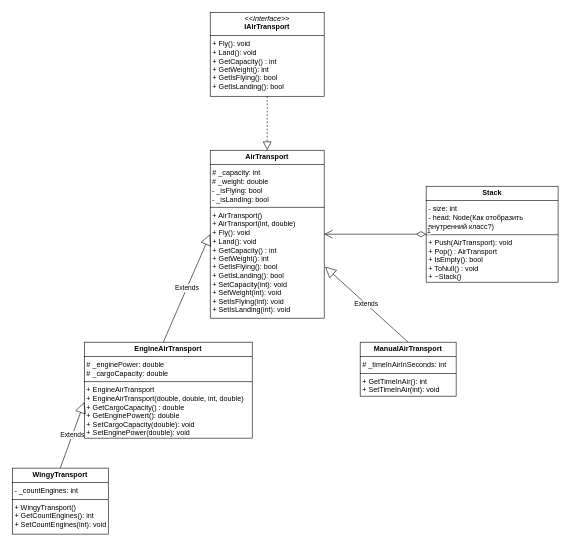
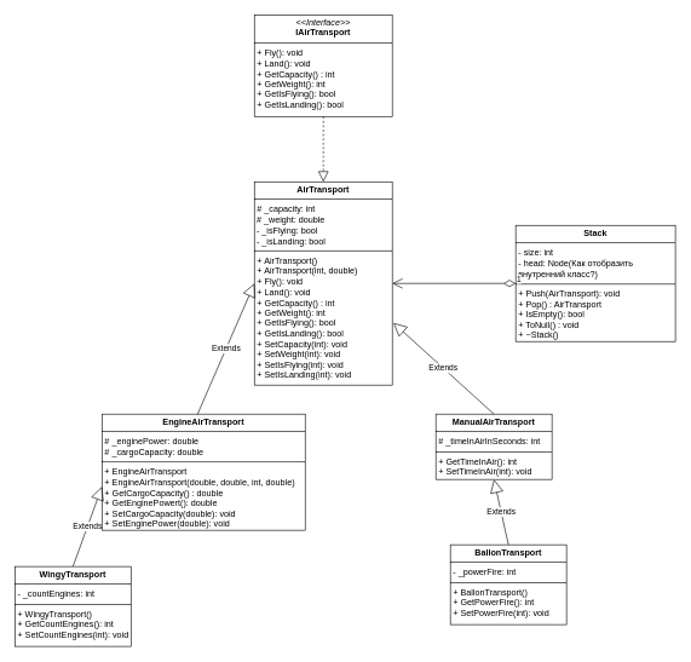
  <mxCell id="0" />
  <mxCell id="1" parent="0" />
  <mxCell id="2" value="&lt;p style=&quot;margin:0px;margin-top:4px;text-align:center;&quot;&gt;&lt;i&gt;&amp;lt;&amp;lt;Interface&amp;gt;&amp;gt;&lt;/i&gt;&lt;br&gt;&lt;b&gt;IAirTransport&lt;/b&gt;&lt;/p&gt;&lt;hr size=&quot;1&quot; style=&quot;border-style:solid;&quot;&gt;&lt;p style=&quot;margin:0px;margin-left:4px;&quot;&gt;+ Fly(): void&lt;br&gt;+ Land(): void&lt;/p&gt;&lt;p style=&quot;margin:0px;margin-left:4px;&quot;&gt;+ GetCapacity() : int&lt;/p&gt;&lt;p style=&quot;margin:0px;margin-left:4px;&quot;&gt;+ GetWeight(): int&lt;/p&gt;&lt;p style=&quot;margin:0px;margin-left:4px;&quot;&gt;+ GetIsFlying(): bool&lt;/p&gt;&lt;p style=&quot;margin:0px;margin-left:4px;&quot;&gt;+ GetIsLanding(): bool&lt;/p&gt;" style="verticalAlign=top;align=left;overflow=fill;html=1;whiteSpace=wrap;" parent="1" vertex="1"><mxGeometry x="350" y="20" width="190" height="140" as="geometry" /></mxCell>
  <mxCell id="3" value="&lt;p style=&quot;margin:0px;margin-top:4px;text-align:center;&quot;&gt;&lt;b&gt;AirTransport&lt;/b&gt;&lt;/p&gt;&lt;hr size=&quot;1&quot; style=&quot;border-style:solid;&quot;&gt;&lt;p style=&quot;margin:0px;margin-left:4px;&quot;&gt;# _capacity: int&lt;/p&gt;&amp;nbsp;# _weight: double&lt;div&gt;&amp;nbsp;- _isFlying: bool&lt;/div&gt;&lt;div&gt;&amp;nbsp;- _isLanding: bool&lt;br&gt;&lt;hr size=&quot;1&quot; style=&quot;border-style:solid;&quot;&gt;&lt;p style=&quot;margin: 0px 0px 0px 4px;&quot;&gt;+ AirTransport()&lt;/p&gt;&lt;p style=&quot;margin: 0px 0px 0px 4px;&quot;&gt;+ AirTransport(int, double)&lt;/p&gt;&lt;p style=&quot;margin: 0px 0px 0px 4px;&quot;&gt;+ Fly(): void&lt;br&gt;+ Land(): void&lt;/p&gt;&lt;p style=&quot;margin: 0px 0px 0px 4px;&quot;&gt;+ GetCapacity() : int&lt;/p&gt;&lt;p style=&quot;margin: 0px 0px 0px 4px;&quot;&gt;+ GetWeight(): int&lt;/p&gt;&lt;p style=&quot;margin: 0px 0px 0px 4px;&quot;&gt;+ GetIsFlying(): bool&lt;/p&gt;&lt;p style=&quot;margin: 0px 0px 0px 4px;&quot;&gt;+ GetIsLanding(): bool&lt;/p&gt;&lt;p style=&quot;margin: 0px 0px 0px 4px;&quot;&gt;+ SetCapacity(int): void&lt;/p&gt;&lt;p style=&quot;margin: 0px 0px 0px 4px;&quot;&gt;+ SetWeight(int): void&lt;/p&gt;&lt;p style=&quot;margin: 0px 0px 0px 4px;&quot;&gt;+ SetIsFlying(int): void&lt;/p&gt;&lt;p style=&quot;margin: 0px 0px 0px 4px;&quot;&gt;+ SetIsLanding(int): void&lt;/p&gt;&lt;/div&gt;" style="verticalAlign=top;align=left;overflow=fill;html=1;whiteSpace=wrap;" parent="1" vertex="1"><mxGeometry x="350" y="250" width="190" height="280" as="geometry" /></mxCell>
  <mxCell id="4" value="" style="endArrow=block;dashed=1;endFill=0;endSize=12;html=1;rounded=0;exitX=0.5;exitY=1;exitDx=0;exitDy=0;entryX=0.5;entryY=0;entryDx=0;entryDy=0;" parent="1" source="2" target="3" edge="1"><mxGeometry width="160" relative="1" as="geometry"><mxPoint x="130" y="190" as="sourcePoint" /><mxPoint x="550" y="190" as="targetPoint" /></mxGeometry></mxCell>
  <mxCell id="5" value="&lt;p style=&quot;margin:0px;margin-top:4px;text-align:center;&quot;&gt;&lt;b&gt;EngineAirTransport&lt;/b&gt;&lt;/p&gt;&lt;hr size=&quot;1&quot; style=&quot;border-style:solid;&quot;&gt;&lt;p style=&quot;margin:0px;margin-left:4px;&quot;&gt;# _enginePower: double&lt;/p&gt;&lt;p style=&quot;margin:0px;margin-left:4px;&quot;&gt;# _cargoCapacity: double&lt;/p&gt;&lt;hr size=&quot;1&quot; style=&quot;border-style:solid;&quot;&gt;&lt;p style=&quot;margin: 0px 0px 0px 4px;&quot;&gt;+&amp;nbsp;&lt;span style=&quot;background-color: initial; text-align: center;&quot;&gt;EngineAirTransport&lt;/span&gt;&lt;/p&gt;&lt;p style=&quot;margin: 0px 0px 0px 4px;&quot;&gt;&lt;span style=&quot;background-color: initial; text-align: center;&quot;&gt;+&amp;nbsp;&lt;/span&gt;&lt;span style=&quot;text-align: center; background-color: initial;&quot;&gt;EngineAirTransport(double, double, int, double)&lt;/span&gt;&lt;/p&gt;&lt;p style=&quot;margin: 0px 0px 0px 4px;&quot;&gt;+ GetCargoCapacity() : double&lt;/p&gt;&lt;p style=&quot;margin: 0px 0px 0px 4px;&quot;&gt;+ GetEnginePowert(): double&lt;/p&gt;&lt;p style=&quot;margin: 0px 0px 0px 4px;&quot;&gt;+ SetCargoCapacity(double): void&lt;/p&gt;&lt;p style=&quot;margin: 0px 0px 0px 4px;&quot;&gt;+ SetEnginePower(double): void&lt;/p&gt;" style="verticalAlign=top;align=left;overflow=fill;html=1;whiteSpace=wrap;" parent="1" vertex="1"><mxGeometry x="140" y="570" width="280" height="160" as="geometry" /></mxCell>
  <mxCell id="6" value="Extends" style="endArrow=block;endSize=16;endFill=0;html=1;rounded=0;exitX=0.5;exitY=0;exitDx=0;exitDy=0;entryX=0;entryY=0.625;entryDx=0;entryDy=0;entryPerimeter=0;" parent="1" source="9" target="5" edge="1"><mxGeometry width="160" relative="1" as="geometry"><mxPoint x="370" y="790" as="sourcePoint" /><mxPoint x="130" y="750" as="targetPoint" /></mxGeometry></mxCell>
  <mxCell id="7" value="&lt;p style=&quot;margin:0px;margin-top:4px;text-align:center;&quot;&gt;&lt;b&gt;ManualAirTransport&lt;/b&gt;&lt;/p&gt;&lt;hr size=&quot;1&quot; style=&quot;border-style:solid;&quot;&gt;&lt;p style=&quot;margin:0px;margin-left:4px;&quot;&gt;# _timeInAirInSeconds: int&lt;/p&gt;&lt;hr size=&quot;1&quot; style=&quot;border-style:solid;&quot;&gt;&lt;p style=&quot;margin: 0px 0px 0px 4px;&quot;&gt;+ GetTimeInAir(): int&lt;/p&gt;&lt;p style=&quot;margin: 0px 0px 0px 4px;&quot;&gt;+ SetTimeInAir(int): void&lt;/p&gt;" style="verticalAlign=top;align=left;overflow=fill;html=1;whiteSpace=wrap;" parent="1" vertex="1"><mxGeometry x="600" y="570" width="160" height="90" as="geometry" /></mxCell>
  <mxCell id="8" value="Extends" style="endArrow=block;endSize=16;endFill=0;html=1;rounded=0;entryX=1.008;entryY=0.694;entryDx=0;entryDy=0;exitX=0.5;exitY=0;exitDx=0;exitDy=0;entryPerimeter=0;" parent="1" source="7" target="3" edge="1"><mxGeometry width="160" relative="1" as="geometry"><mxPoint x="660" y="540" as="sourcePoint" /><mxPoint x="860" y="430" as="targetPoint" /></mxGeometry></mxCell>
  <mxCell id="9" value="&lt;p style=&quot;margin:0px;margin-top:4px;text-align:center;&quot;&gt;&lt;b&gt;WingyTransport&lt;/b&gt;&lt;br&gt;&lt;/p&gt;&lt;hr size=&quot;1&quot; style=&quot;border-style:solid;&quot;&gt;&lt;p style=&quot;margin:0px;margin-left:4px;&quot;&gt;- _countEngines: int&lt;/p&gt;&lt;hr size=&quot;1&quot; style=&quot;border-style:solid;&quot;&gt;&lt;p style=&quot;margin: 0px 0px 0px 4px;&quot;&gt;+&amp;nbsp;&lt;span style=&quot;background-color: initial; text-align: center;&quot;&gt;WingyTransport()&lt;/span&gt;&lt;/p&gt;&lt;p style=&quot;margin: 0px 0px 0px 4px;&quot;&gt;+ GetCountEngines(): int&lt;/p&gt;&lt;p style=&quot;margin: 0px 0px 0px 4px;&quot;&gt;+ SetCountEngines(int): void&lt;/p&gt;" style="verticalAlign=top;align=left;overflow=fill;html=1;whiteSpace=wrap;" parent="1" vertex="1"><mxGeometry y="780" width="160" height="110" as="geometry" x="20" /></mxCell>
  <mxCell id="10" value="Extends" style="endArrow=block;endSize=16;endFill=0;html=1;rounded=0;entryX=0;entryY=0.5;entryDx=0;entryDy=0;exitX=0.47;exitY=0.002;exitDx=0;exitDy=0;exitPerimeter=0;" parent="1" source="5" target="3" edge="1"><mxGeometry width="160" relative="1" as="geometry"><mxPoint x="298" y="551" as="sourcePoint" /><mxPoint x="140" y="425" as="targetPoint" /></mxGeometry></mxCell>
+ <mxCell id="11" value="&lt;p style=&quot;margin:0px;margin-top:4px;text-align:center;&quot;&gt;&lt;b&gt;BallonTransport&lt;/b&gt;&lt;br&gt;&lt;/p&gt;&lt;hr size=&quot;1&quot; style=&quot;border-style:solid;&quot;&gt;&lt;p style=&quot;margin:0px;margin-left:4px;&quot;&gt;- _powerFire: int&lt;/p&gt;&lt;hr size=&quot;1&quot; style=&quot;border-style:solid;&quot;&gt;&lt;p style=&quot;margin: 0px 0px 0px 4px;&quot;&gt;&lt;span style=&quot;background-color: initial;&quot;&gt;+&amp;nbsp;&lt;/span&gt;&lt;span style=&quot;background-color: initial; text-align: left;&quot;&gt;BallonTransport()&lt;/span&gt;&lt;br&gt;&lt;/p&gt;&lt;p style=&quot;margin: 0px 0px 0px 4px;&quot;&gt;+ GetPowerFire(): int&lt;/p&gt;&lt;p style=&quot;margin: 0px 0px 0px 4px;&quot;&gt;+ SetPowerFire(int): void&lt;/p&gt;" style="verticalAlign=top;align=left;overflow=fill;html=1;whiteSpace=wrap;" parent="1" vertex="1"><mxGeometry x="620" y="750" width="160" height="110" as="geometry" /></mxCell>
+ <mxCell id="12" value="Extends" style="endArrow=block;endSize=16;endFill=0;html=1;rounded=0;exitX=0.5;exitY=0;exitDx=0;exitDy=0;entryX=0.5;entryY=1;entryDx=0;entryDy=0;" parent="1" source="11" target="7" edge="1"><mxGeometry width="160" relative="1" as="geometry"><mxPoint x="610" y="750" as="sourcePoint" /><mxPoint x="530" y="620" as="targetPoint" /></mxGeometry></mxCell>
  <mxCell id="13" value="&lt;p style=&quot;margin:0px;margin-top:4px;text-align:center;&quot;&gt;&lt;b&gt;Stack&lt;/b&gt;&lt;/p&gt;&lt;hr size=&quot;1&quot; style=&quot;border-style:solid;&quot;&gt;&lt;p style=&quot;margin:0px;margin-left:4px;&quot;&gt;- size: int&lt;/p&gt;&lt;p style=&quot;margin:0px;margin-left:4px;&quot;&gt;- head: Node(Как отобразить внутренний класс?)&lt;/p&gt;&lt;hr size=&quot;1&quot; style=&quot;border-style:solid;&quot;&gt;&lt;p style=&quot;margin: 0px 0px 0px 4px;&quot;&gt;+ Push(AirTransport): void&lt;/p&gt;&lt;p style=&quot;margin: 0px 0px 0px 4px;&quot;&gt;+ Pop() : AirTransport&lt;/p&gt;&lt;p style=&quot;margin: 0px 0px 0px 4px;&quot;&gt;+ IsEmpty(): bool&lt;/p&gt;&lt;p style=&quot;margin: 0px 0px 0px 4px;&quot;&gt;+ ToNull() : void&lt;/p&gt;&lt;p style=&quot;margin: 0px 0px 0px 4px;&quot;&gt;+ ~Stack()&lt;/p&gt;" style="verticalAlign=top;align=left;overflow=fill;html=1;whiteSpace=wrap;" vertex="1" parent="1"><mxGeometry x="710" y="310" width="220" height="160" as="geometry" /></mxCell>
  <mxCell id="14" value="1" style="endArrow=open;html=1;endSize=12;startArrow=diamondThin;startSize=14;startFill=0;edgeStyle=orthogonalEdgeStyle;align=left;verticalAlign=bottom;rounded=0;entryX=1;entryY=0.5;entryDx=0;entryDy=0;exitX=0;exitY=0.5;exitDx=0;exitDy=0;" edge="1" parent="1" source="13" target="3"><mxGeometry x="-1" y="3" relative="1" as="geometry"><mxPoint x="650" y="180" as="sourcePoint" /><mxPoint x="810" y="180" as="targetPoint" /></mxGeometry></mxCell>
